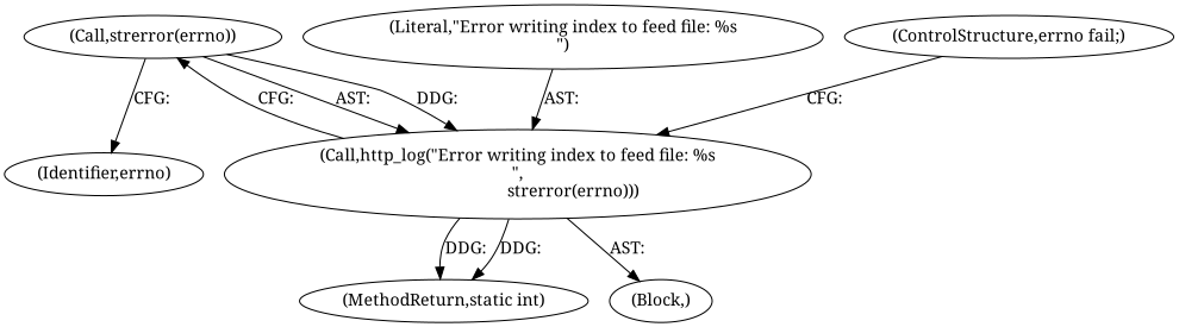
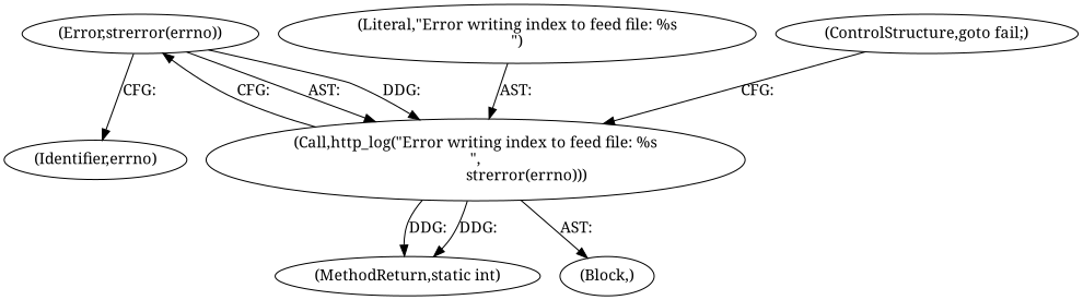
  digraph {
    fontname="Noto Serif"
    node [fontname="Noto Serif"]
    edge [fontname="Noto Serif"]
-   n1 [label="(Call,strerror(errno))"]
+   n1 [label="(Error,strerror(errno))"]
    n2 [label="(Call,http_log(\"Error writing index to feed file: %s\n\",\n                         strerror(errno)))"]
    n3 [label="(Identifier,errno)"]
    n4 [label="(MethodReturn,static int)"]
    n5 [label="(Block,)"]
    n6 [label="(Literal,\"Error writing index to feed file: %s\n\")"]
-   n7 [label="(ControlStructure,errno fail;)"]
+   n7 [label="(ControlStructure,goto fail;)"]
    n1 -> n2 [label="AST: "]
    n1 -> n2 [label="DDG: "]
    n1 -> n3 [label="CFG: "]
    n2 -> n1 [label="CFG: "]
    n2 -> n4 [label="DDG: "]
    n2 -> n4 [label="DDG: "]
    n2 -> n5 [label="AST: "]
    n6 -> n2 [label="AST: "]
    n7 -> n2 [label="CFG: "]
  }
